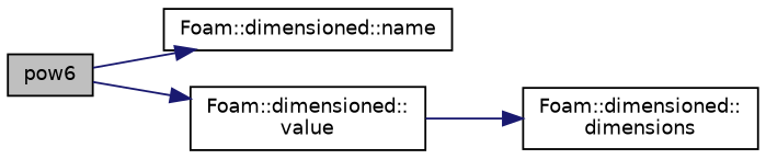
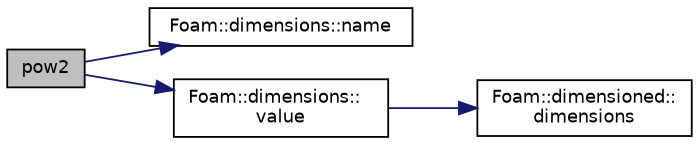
  digraph {
    rankdir=LR
    node [color=black fontname=Helvetica fontsize=10 shape=record]
    edge [color=midnightblue fontname=Helvetica fontsize=10 labelfontname=Helvetica labelfontsize=10 style=solid]
-   n1 [fillcolor=grey75 fontcolor=black height=0.2 label=pow6 style=filled width=0.4]
-   n2 [height=0.2 label="Foam::dimensioned::name" width=0.4]
-   n3 [height=0.2 label="Foam::dimensioned::\lvalue" width=0.4]
+   n1 [fillcolor=grey75 fontcolor=black height=0.2 label=pow2 style=filled width=0.4]
+   n2 [height=0.2 label="Foam::dimensions::name" width=0.4]
+   n3 [height=0.2 label="Foam::dimensions::\lvalue" width=0.4]
    n4 [height=0.2 label="Foam::dimensioned::\ldimensions" width=0.4]
    n1 -> n2
    n1 -> n3
    n3 -> n4
  }
